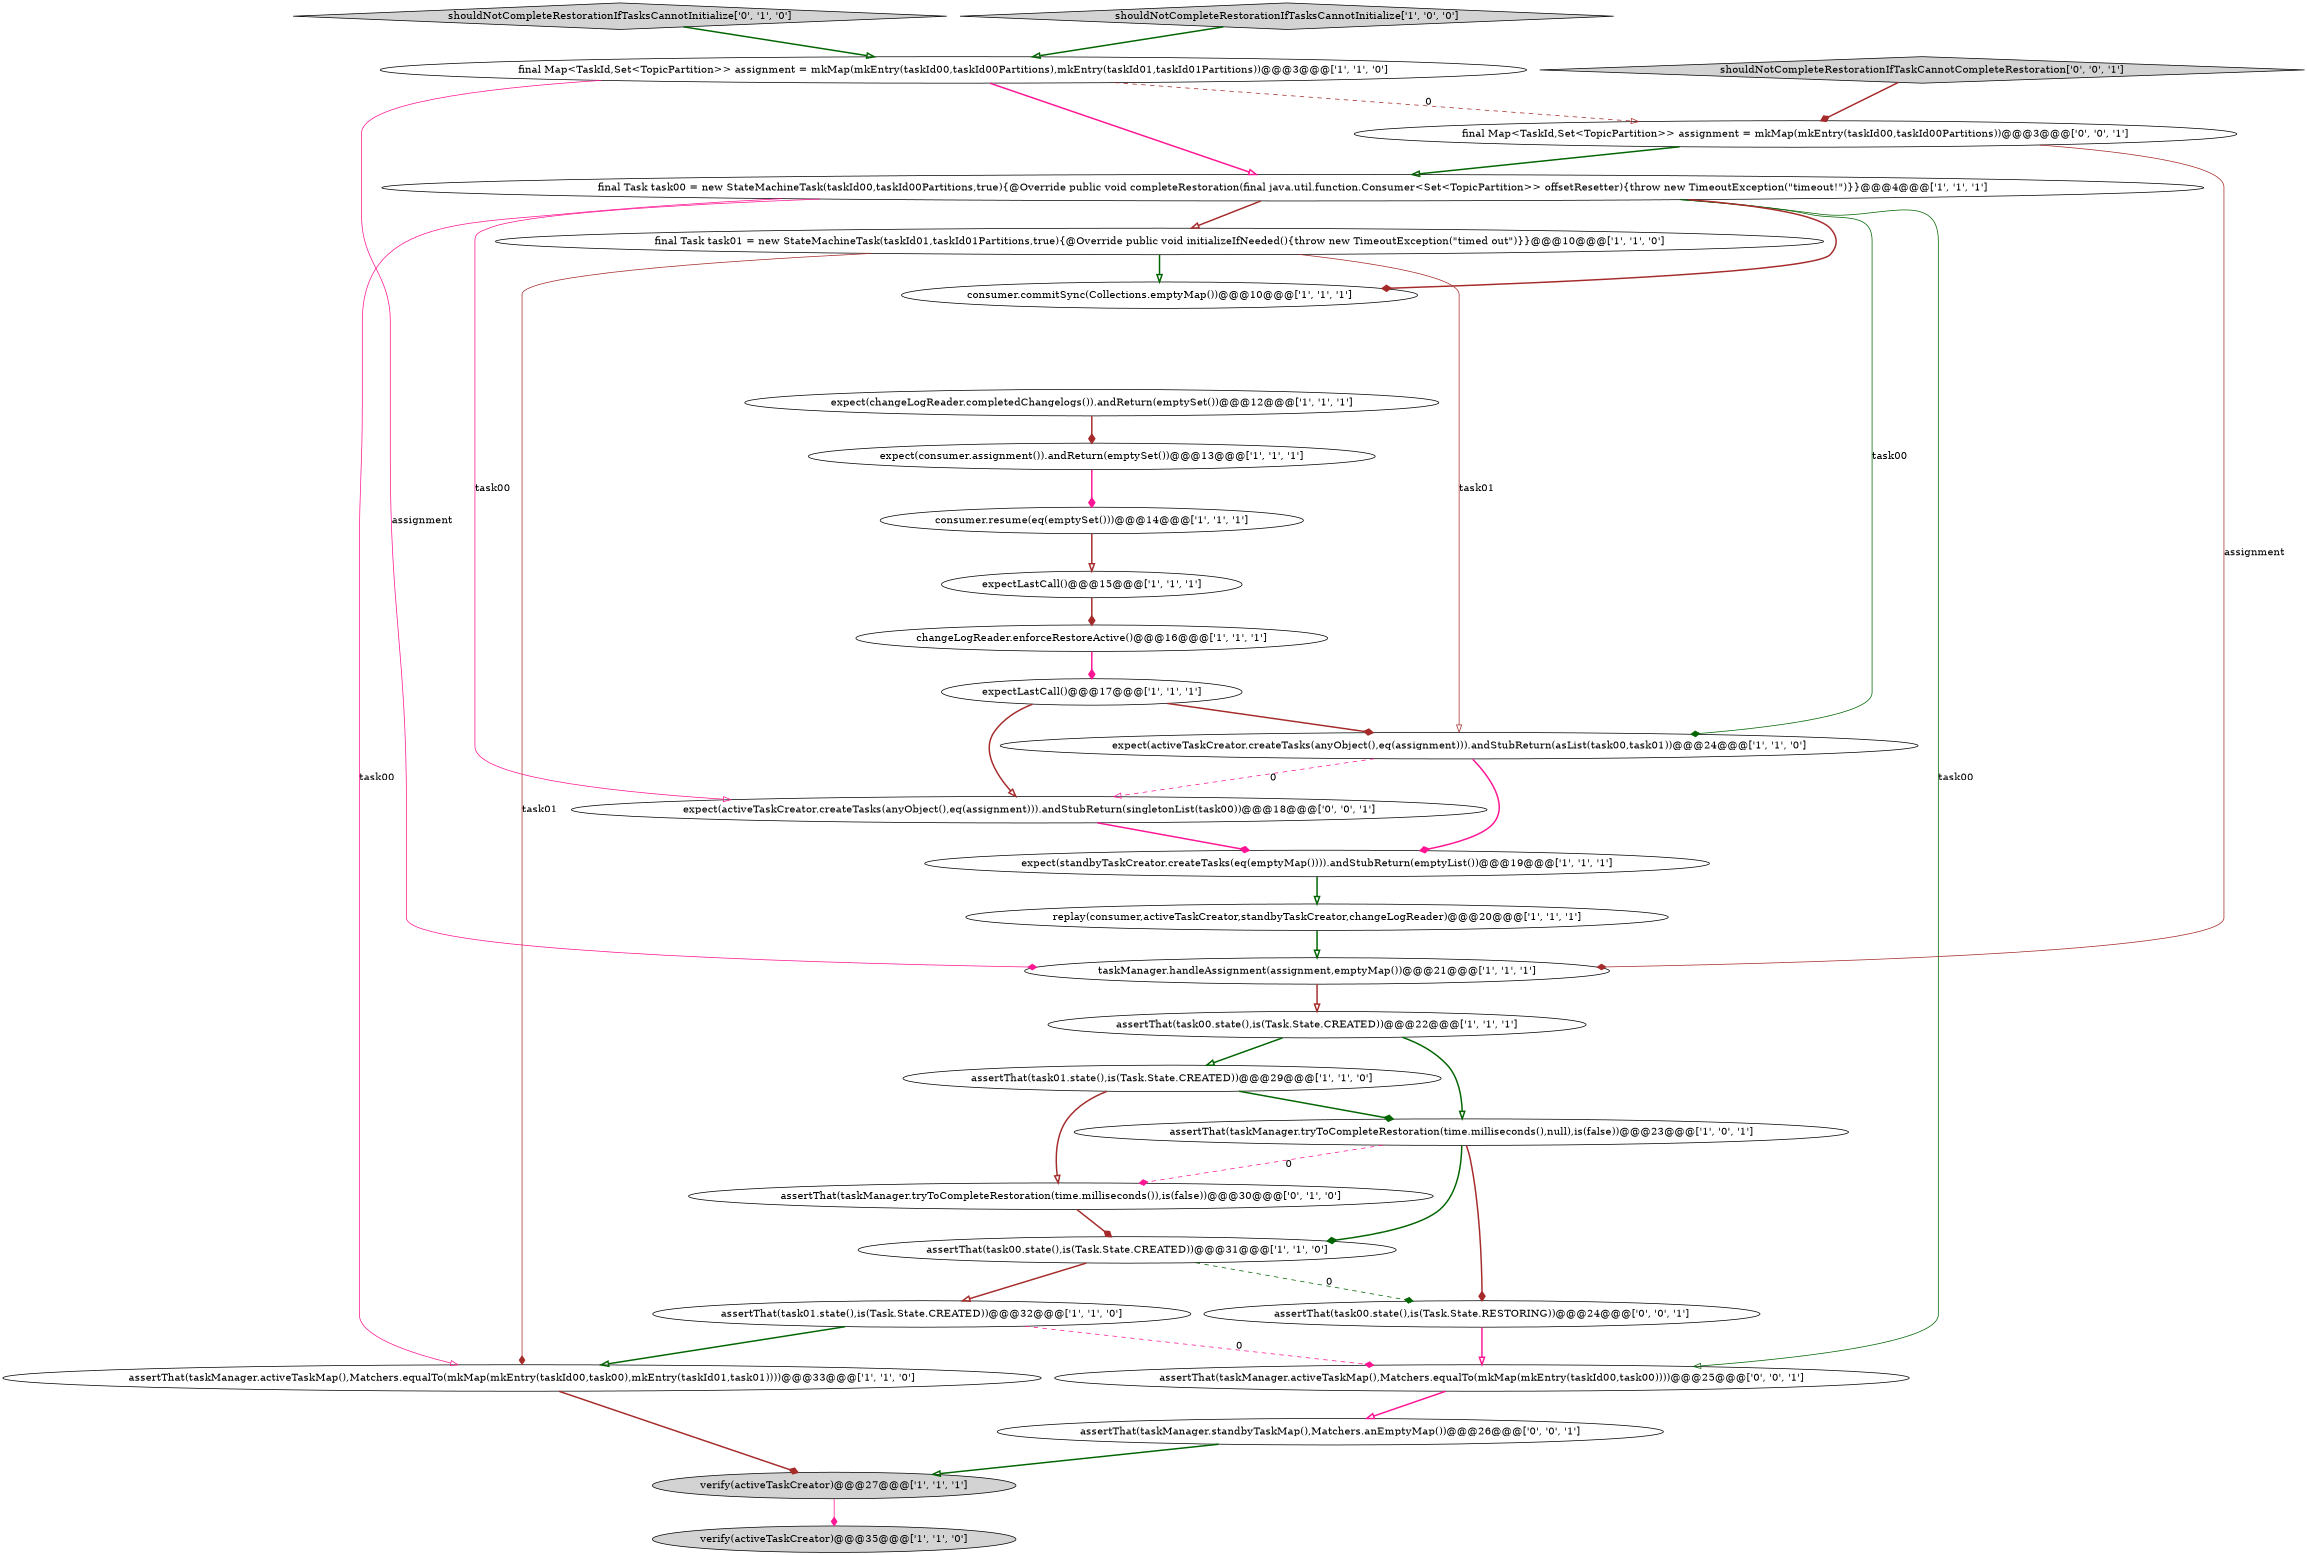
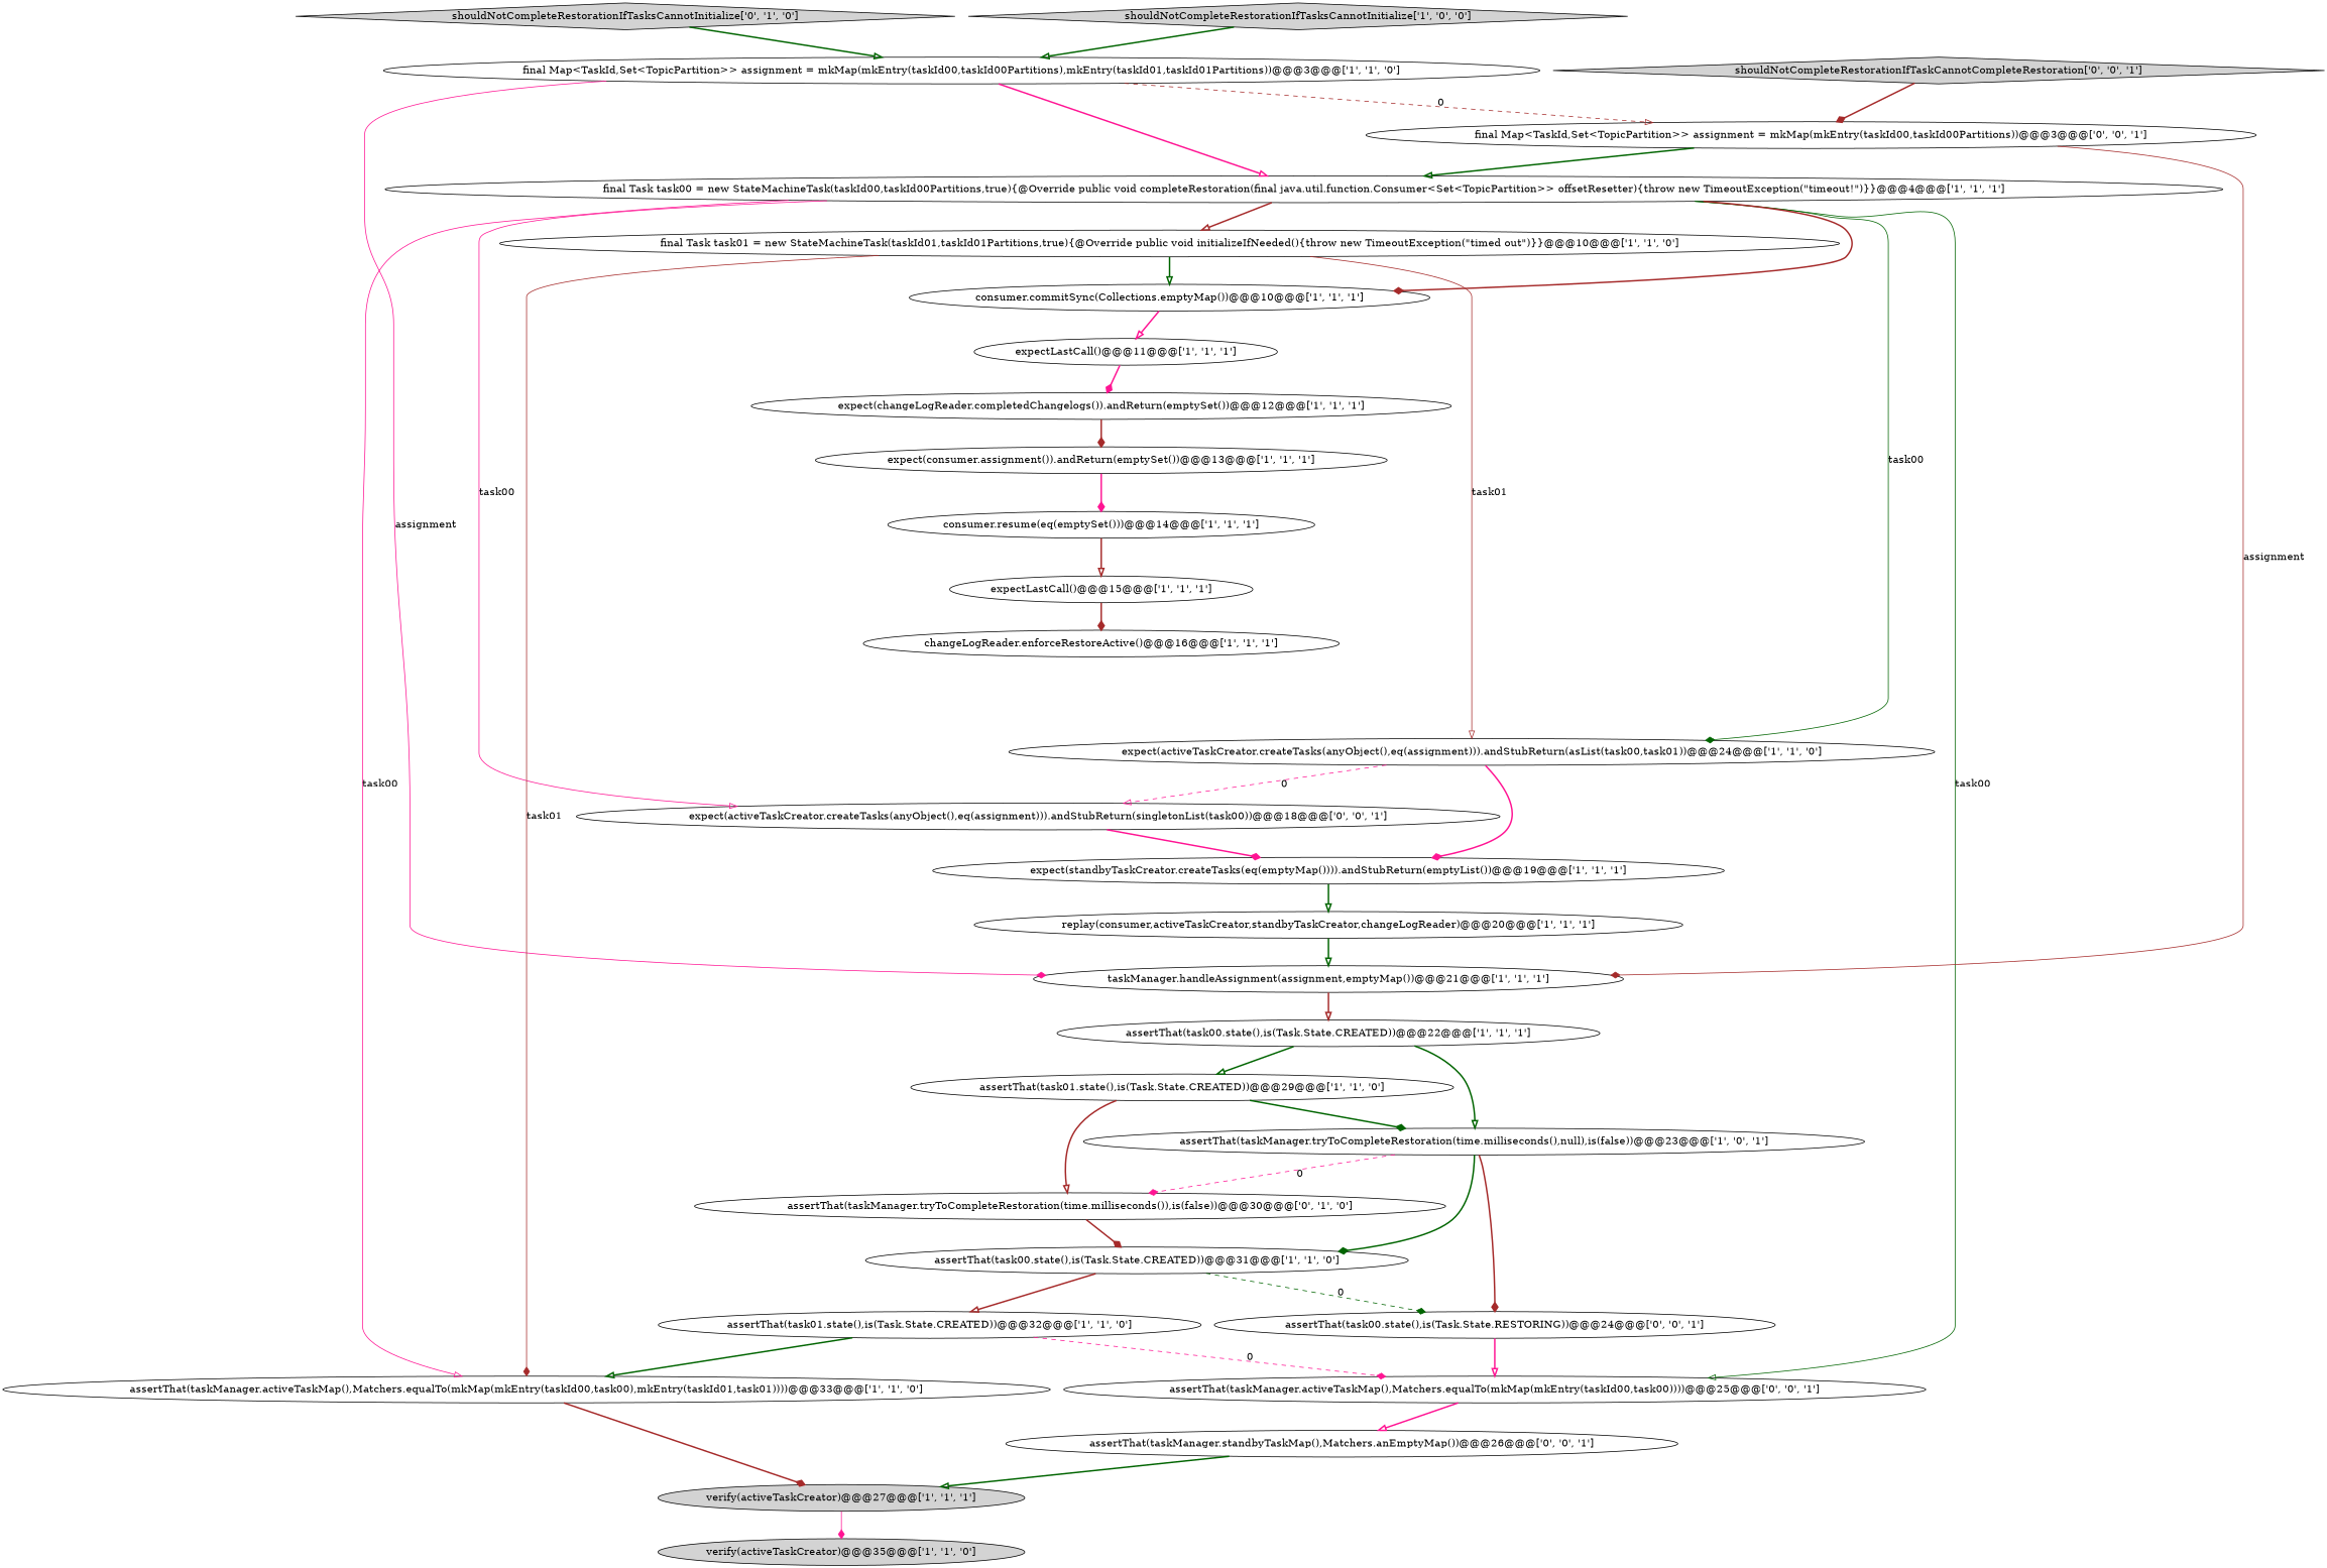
  digraph {
    node [fillcolor=white shape=ellipse style=filled]
    edge [arrowhead=onormal color=brown style=bold]
    n1 [label="assertThat(taskManager.tryToCompleteRestoration(time.milliseconds(),null),is(false))@@@23@@@['1', '0', '1']"]
    n2 [label="assertThat(task00.state(),is(Task.State.CREATED))@@@31@@@['1', '1', '0']"]
    n3 [label="assertThat(task00.state(),is(Task.State.RESTORING))@@@24@@@['0', '0', '1']"]
    n4 [label="assertThat(taskManager.tryToCompleteRestoration(time.milliseconds()),is(false))@@@30@@@['0', '1', '0']"]
    n5 [label="assertThat(task01.state(),is(Task.State.CREATED))@@@32@@@['1', '1', '0']"]
    n6 [label="assertThat(taskManager.activeTaskMap(),Matchers.equalTo(mkMap(mkEntry(taskId00,task00))))@@@25@@@['0', '0', '1']"]
    n7 [label="final Map<TaskId,Set<TopicPartition>> assignment = mkMap(mkEntry(taskId00,taskId00Partitions),mkEntry(taskId01,taskId01Partitions))@@@3@@@['1', '1', '0']"]
    n8 [label="taskManager.handleAssignment(assignment,emptyMap())@@@21@@@['1', '1', '1']"]
    n9 [label="final Task task00 = new StateMachineTask(taskId00,taskId00Partitions,true){@Override public void completeRestoration(final java.util.function.Consumer<Set<TopicPartition>> offsetResetter){throw new TimeoutException(\"timeout!\")}}@@@4@@@['1', '1', '1']"]
    n10 [label="final Map<TaskId,Set<TopicPartition>> assignment = mkMap(mkEntry(taskId00,taskId00Partitions))@@@3@@@['0', '0', '1']"]
    n11 [label="assertThat(task00.state(),is(Task.State.CREATED))@@@22@@@['1', '1', '1']"]
    n12 [label="final Task task01 = new StateMachineTask(taskId01,taskId01Partitions,true){@Override public void initializeIfNeeded(){throw new TimeoutException(\"timed out\")}}@@@10@@@['1', '1', '0']"]
    n13 [label="expect(activeTaskCreator.createTasks(anyObject(),eq(assignment))).andStubReturn(asList(task00,task01))@@@24@@@['1', '1', '0']"]
    n14 [label="assertThat(taskManager.activeTaskMap(),Matchers.equalTo(mkMap(mkEntry(taskId00,task00),mkEntry(taskId01,task01))))@@@33@@@['1', '1', '0']"]
    n15 [label="consumer.commitSync(Collections.emptyMap())@@@10@@@['1', '1', '1']"]
    n16 [label="expect(activeTaskCreator.createTasks(anyObject(),eq(assignment))).andStubReturn(singletonList(task00))@@@18@@@['0', '0', '1']"]
    n17 [label="assertThat(task01.state(),is(Task.State.CREATED))@@@29@@@['1', '1', '0']"]
    n18 [label="assertThat(taskManager.standbyTaskMap(),Matchers.anEmptyMap())@@@26@@@['0', '0', '1']"]
    n19 [fillcolor=lightgray label="verify(activeTaskCreator)@@@27@@@['1', '1', '1']"]
    n20 [fillcolor=lightgray label="verify(activeTaskCreator)@@@35@@@['1', '1', '0']"]
    n21 [label="replay(consumer,activeTaskCreator,standbyTaskCreator,changeLogReader)@@@20@@@['1', '1', '1']"]
    n22 [fillcolor=lightgray label="shouldNotCompleteRestorationIfTasksCannotInitialize['0', '1', '0']" shape=diamond]
    n23 [label="expect(standbyTaskCreator.createTasks(eq(emptyMap()))).andStubReturn(emptyList())@@@19@@@['1', '1', '1']"]
+   n24 [label="expectLastCall()@@@11@@@['1', '1', '1']"]
    n25 [label="expect(consumer.assignment()).andReturn(emptySet())@@@13@@@['1', '1', '1']"]
    n26 [label="consumer.resume(eq(emptySet()))@@@14@@@['1', '1', '1']"]
    n27 [label="expectLastCall()@@@15@@@['1', '1', '1']"]
    n28 [label="expect(changeLogReader.completedChangelogs()).andReturn(emptySet())@@@12@@@['1', '1', '1']"]
    n29 [label="changeLogReader.enforceRestoreActive()@@@16@@@['1', '1', '1']"]
-   n30 [label="expectLastCall()@@@17@@@['1', '1', '1']"]
    n31 [fillcolor=lightgray label="shouldNotCompleteRestorationIfTasksCannotInitialize['1', '0', '0']" shape=diamond]
    n32 [fillcolor=lightgray label="shouldNotCompleteRestorationIfTaskCannotCompleteRestoration['0', '0', '1']" shape=diamond]
    n1 -> n2 [arrowhead=diamond color=darkgreen]
    n1 -> n3 [arrowhead=diamond]
    n1 -> n4 [arrowhead=diamond color=deeppink label=0 style=dashed]
    n2 -> n3 [arrowhead=diamond color=darkgreen label=0 style=dashed]
    n2 -> n5
    n3 -> n6 [color=deeppink]
    n4 -> n2 [arrowhead=diamond]
    n5 -> n6 [arrowhead=diamond color=deeppink label=0 style=dashed]
    n5 -> n14 [color=darkgreen]
    n6 -> n18 [color=deeppink]
    n7 -> n8 [arrowhead=diamond color=deeppink label=assignment style=solid]
    n7 -> n9 [color=deeppink]
    n7 -> n10 [label=0 style=dashed]
    n8 -> n11
    n9 -> n6 [color=darkgreen label=task00 style=solid]
    n9 -> n12
    n9 -> n13 [arrowhead=diamond color=darkgreen label=task00 style=solid]
    n9 -> n14 [color=deeppink label=task00 style=solid]
    n9 -> n15 [arrowhead=diamond]
    n9 -> n16 [color=deeppink label=task00 style=solid]
    n10 -> n8 [arrowhead=diamond label=assignment style=solid]
    n10 -> n9 [color=darkgreen]
    n11 -> n1 [color=darkgreen]
    n11 -> n17 [color=darkgreen]
    n12 -> n13 [label=task01 style=solid]
    n12 -> n14 [arrowhead=diamond label=task01 style=solid]
    n12 -> n15 [color=darkgreen]
    n13 -> n16 [color=deeppink label=0 style=dashed]
    n13 -> n23 [arrowhead=diamond color=deeppink]
    n14 -> n19 [arrowhead=diamond]
+   n15 -> n24 [color=deeppink]
    n16 -> n23 [arrowhead=diamond color=deeppink]
    n17 -> n1 [arrowhead=diamond color=darkgreen]
    n17 -> n4
    n18 -> n19 [color=darkgreen]
    n19 -> n20 [arrowhead=diamond color=deeppink style=solid]
    n21 -> n8 [color=darkgreen]
    n22 -> n7 [color=darkgreen]
    n23 -> n21 [color=darkgreen]
+   n24 -> n28 [arrowhead=diamond color=deeppink]
    n25 -> n26 [arrowhead=diamond color=deeppink]
    n26 -> n27
    n27 -> n29 [arrowhead=diamond]
    n28 -> n25 [arrowhead=diamond]
-   n29 -> n30 [arrowhead=diamond color=deeppink]
-   n30 -> n13 [arrowhead=diamond]
-   n30 -> n16
    n31 -> n7 [color=darkgreen]
    n32 -> n10 [arrowhead=diamond]
  }
